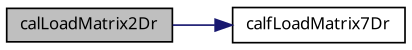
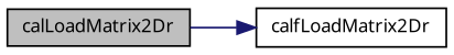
  digraph {
    rankdir=LR
    fontname="Noto Sans"
    node [color=black fontname="Noto Sans" fontsize=10 shape=record style=filled]
    n1 [fillcolor=grey75 fontcolor=black height=0.2 label=calLoadMatrix2Dr width=0.4]
-   n2 [fillcolor=white height=0.2 label=calfLoadMatrix7Dr width=0.4]
+   n2 [fillcolor=white height=0.2 label=calfLoadMatrix2Dr width=0.4]
    n1 -> n2 [color=midnightblue fontname="Noto Sans" fontsize=10 labelfontname=Helvetica labelfontsize=10 style=solid]
  }
